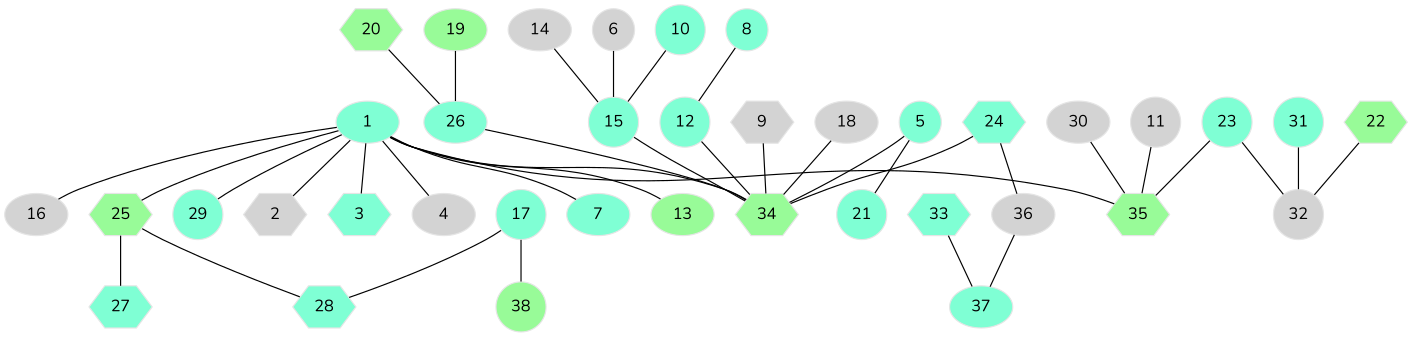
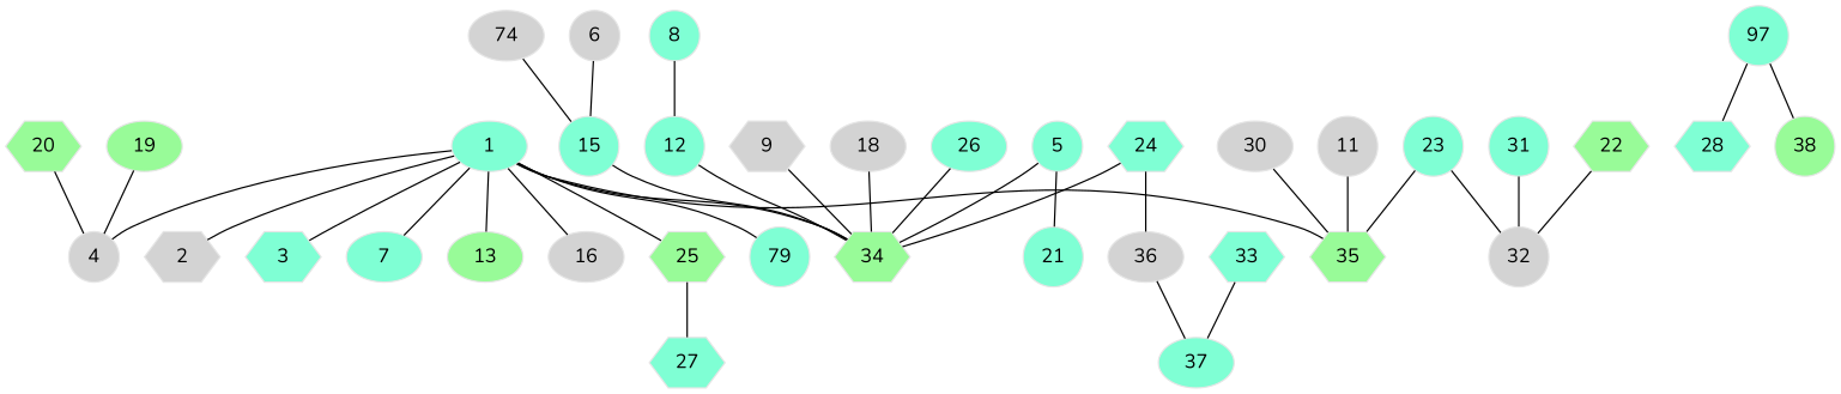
  graph {
    fontname=Nunito
    node [color=gray90 fillcolor=aquamarine fontname=Nunito shape=circle style=filled]
    edge [fontname=Nunito weight=1.0]
    1 [shape=ellipse]
    2 [fillcolor=lightgrey shape=hexagon]
    3 [shape=hexagon]
-   4 [fillcolor=lightgrey shape=ellipse]
+   4 [fillcolor=lightgrey]
    7 [shape=ellipse]
    13 [fillcolor=palegreen shape=ellipse]
    16 [fillcolor=lightgrey shape=ellipse]
    25 [fillcolor=palegreen shape=hexagon]
-   29
+   29 [label=79]
    34 [fillcolor=palegreen shape=hexagon]
    35 [fillcolor=palegreen shape=hexagon]
    28 [shape=hexagon]
    27 [shape=hexagon]
    5
    21
    6 [fillcolor=lightgrey]
    15
    8
    12
    9 [fillcolor=lightgrey shape=hexagon]
-   10
    11 [fillcolor=lightgrey]
-   14 [fillcolor=lightgrey shape=ellipse]
-   17
+   14 [fillcolor=lightgrey shape=ellipse label=74]
+   17 [label=97]
    38 [fillcolor=palegreen]
    18 [fillcolor=lightgrey shape=ellipse]
    19 [fillcolor=palegreen shape=ellipse]
    26 [shape=ellipse]
    20 [fillcolor=palegreen shape=hexagon]
    22 [fillcolor=palegreen shape=hexagon]
    32 [fillcolor=lightgrey]
    23
    24 [shape=hexagon]
    36 [fillcolor=lightgrey shape=ellipse]
    37 [shape=ellipse]
    30 [fillcolor=lightgrey shape=ellipse]
    31
    33 [shape=hexagon]
    1 -- 2
    1 -- 3
    1 -- 4
    1 -- 7
    1 -- 13
    1 -- 16
    1 -- 25
    1 -- 29
    1 -- 34
    1 -- 35
-   25 -- 28
    25 -- 27
    5 -- 34
    5 -- 21
    6 -- 15
    15 -- 34
    8 -- 12
    12 -- 34
    9 -- 34
-   10 -- 15
    11 -- 35
    14 -- 15
    17 -- 28
    17 -- 38
    18 -- 34
-   19 -- 26
+   19 -- 4
    26 -- 34
-   20 -- 26
+   20 -- 4
    22 -- 32
    23 -- 35
    23 -- 32
    24 -- 34
    24 -- 36
    36 -- 37
    30 -- 35
    31 -- 32
    33 -- 37
  }
